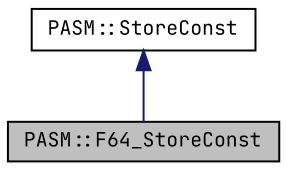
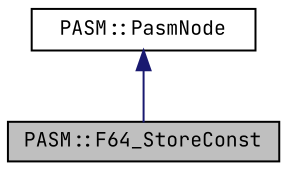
  digraph {
    fontname="JetBrains Mono"
    node [color=black fontname="JetBrains Mono" fontsize=10 shape=record style=filled]
    n1 [fillcolor=grey75 fontcolor=black height=0.2 label="PASM::F64_StoreConst" width=0.4]
-   n2 [fillcolor=white height=0.2 label="PASM::StoreConst" width=0.4]
+   n2 [fillcolor=white height=0.2 label="PASM::PasmNode" width=0.4]
    n2 -> n1 [color=midnightblue dir=back fontname="JetBrains Mono" fontsize=10 labelfontname=Helvetica labelfontsize=10 style=solid]
  }
